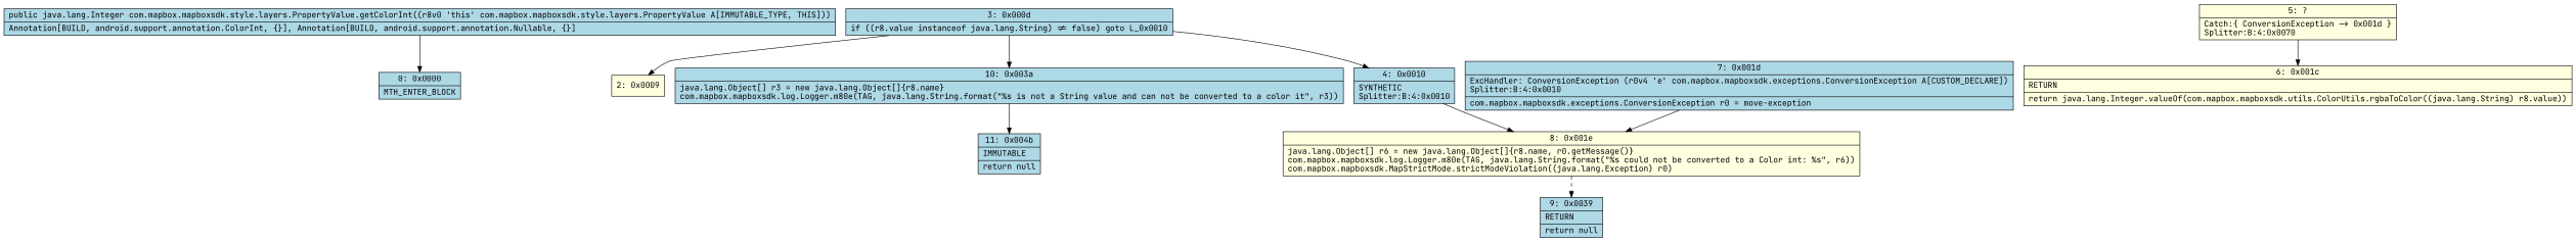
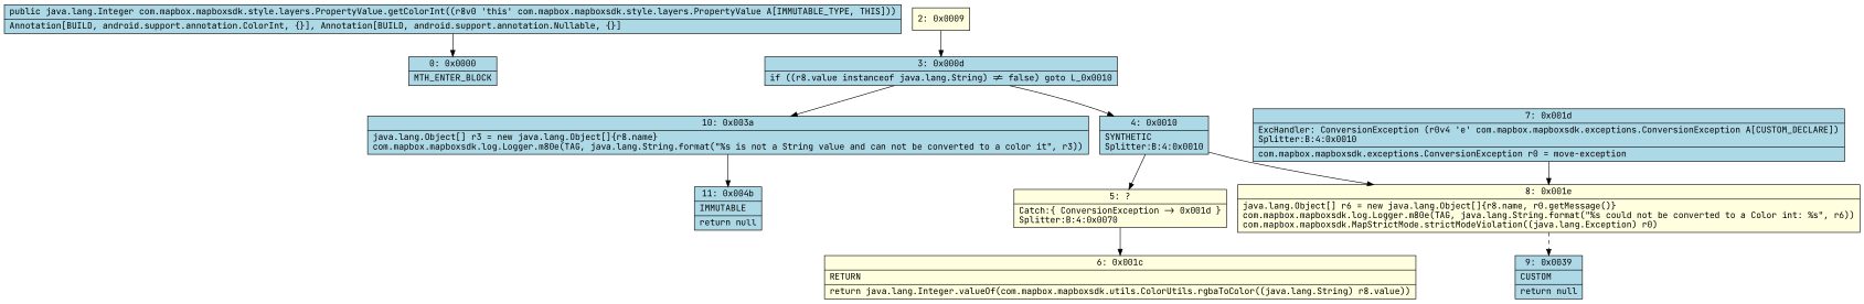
  digraph {
    fontname="JetBrains Mono"
    node [fillcolor=lightblue fontname="JetBrains Mono" shape=record style=filled]
    edge [fontname="JetBrains Mono"]
    n1 [label="{0\:\ 0x0000|MTH_ENTER_BLOCK\l}"]
    n2 [fillcolor=lightyellow label="{2\:\ 0x0009}"]
    n3 [label="{3\:\ 0x000d|if ((r8.value instanceof java.lang.String) != false) goto L_0x0010\l}"]
    n4 [label="{10\:\ 0x003a|java.lang.Object[] r3 = new java.lang.Object[]\{r8.name\}\lcom.mapbox.mapboxsdk.log.Logger.m80e(TAG, java.lang.String.format(\"%s is not a String value and can not be converted to a color it\", r3))\l}"]
    n5 [label="{11\:\ 0x004b|IMMUTABLE\l|return null\l}"]
    n6 [label="{4\:\ 0x0010|SYNTHETIC\lSplitter:B:4:0x0010\l}"]
    n7 [fillcolor=lightyellow label="{5\:\ ?|Catch:\{ ConversionException \-\> 0x001d \}\lSplitter:B:4:0x0070\l}"]
    n8 [fillcolor=lightyellow label="{8\:\ 0x001e|java.lang.Object[] r6 = new java.lang.Object[]\{r8.name, r0.getMessage()\}\lcom.mapbox.mapboxsdk.log.Logger.m80e(TAG, java.lang.String.format(\"%s could not be converted to a Color int: %s\", r6))\lcom.mapbox.mapboxsdk.MapStrictMode.strictModeViolation((java.lang.Exception) r0)\l}"]
    n9 [fillcolor=lightyellow label="{6\:\ 0x001c|RETURN\l|return java.lang.Integer.valueOf(com.mapbox.mapboxsdk.utils.ColorUtils.rgbaToColor((java.lang.String) r8.value))\l}"]
    n10 [label="{7\:\ 0x001d|ExcHandler: ConversionException (r0v4 'e' com.mapbox.mapboxsdk.exceptions.ConversionException A[CUSTOM_DECLARE])\lSplitter:B:4:0x0010\l|com.mapbox.mapboxsdk.exceptions.ConversionException r0 = move\-exception\l}"]
-   n11 [label="{9\:\ 0x0039|RETURN\l|return null\l}"]
+   n11 [label="{9\:\ 0x0039|CUSTOM\l|return null\l}"]
    n12 [label="{public java.lang.Integer com.mapbox.mapboxsdk.style.layers.PropertyValue.getColorInt((r8v0 'this' com.mapbox.mapboxsdk.style.layers.PropertyValue A[IMMUTABLE_TYPE, THIS]))  | Annotation[BUILD, android.support.annotation.ColorInt, \{\}], Annotation[BUILD, android.support.annotation.Nullable, \{\}]\l}"]
-   n3 -> n2
+   n2 -> n3
    n3 -> n4 [style=solid]
    n3 -> n6
    n4 -> n5
+   n6 -> n7
    n6 -> n8
    n7 -> n9
    n8 -> n11 [style=dashed]
    n10 -> n8
    n12 -> n1
  }
